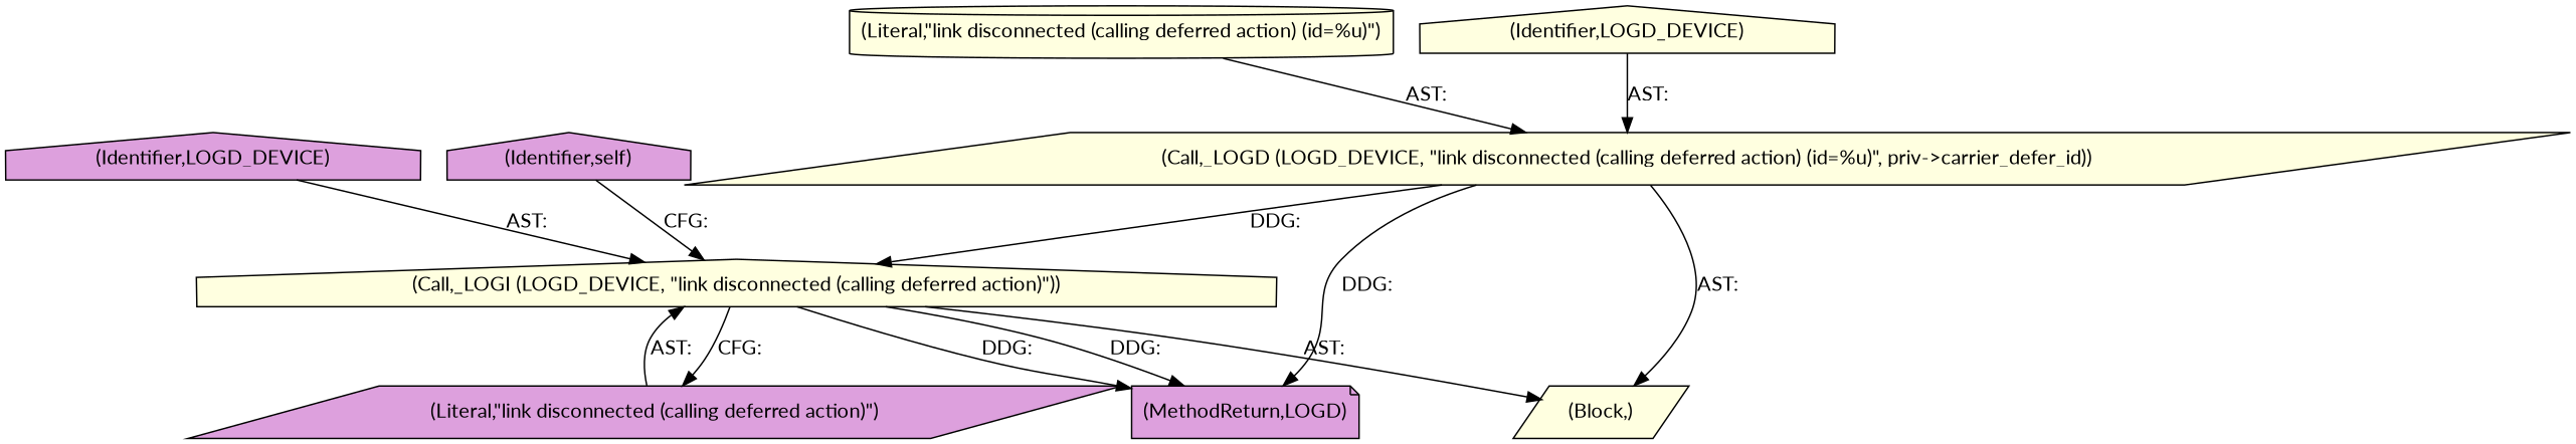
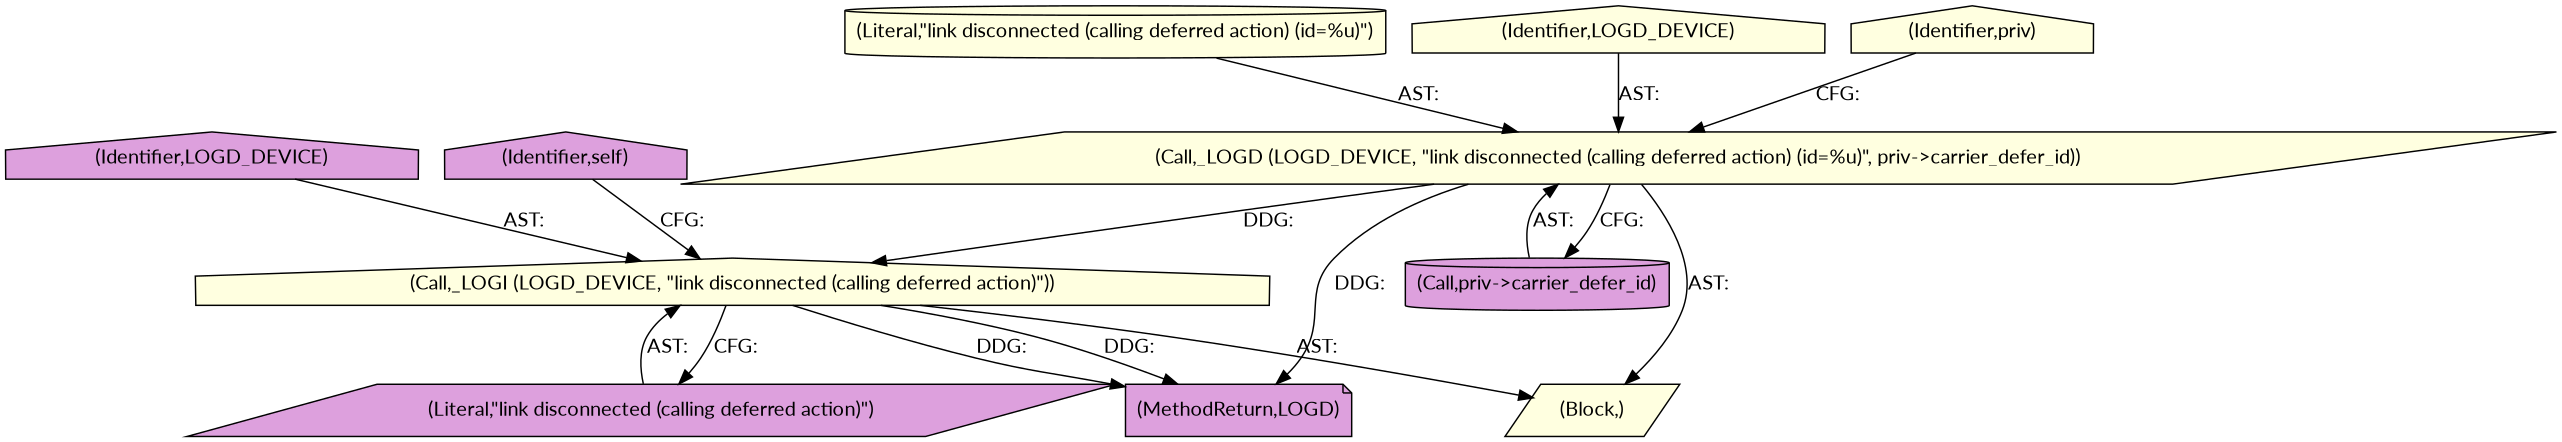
  digraph {
    fontname=Lato
    node [fillcolor=lightyellow fontname=Lato shape=house style=filled]
    edge [fontname=Lato]
    n1 [label="(Call,_LOGD (LOGD_DEVICE, \"link disconnected (calling deferred action) (id=%u)\", priv->carrier_defer_id))" shape=parallelogram]
    n2 [label="(Call,_LOGI (LOGD_DEVICE, \"link disconnected (calling deferred action)\"))"]
    n3 [label="(Block,)" shape=parallelogram]
    n4 [fillcolor=plum label="(MethodReturn,LOGD)" shape=note]
+   n5 [fillcolor=plum label="(Call,priv->carrier_defer_id)" shape=cylinder]
    n6 [fillcolor=plum label="(Literal,\"link disconnected (calling deferred action)\")" shape=parallelogram]
    n7 [fillcolor=plum label="(Identifier,self)"]
    n8 [label="(Literal,\"link disconnected (calling deferred action) (id=%u)\")" shape=cylinder]
    n9 [label="(Identifier,LOGD_DEVICE)"]
    n10 [fillcolor=plum label="(Identifier,LOGD_DEVICE)"]
+   n11 [label="(Identifier,priv)"]
    n1 -> n2 [label="DDG: "]
    n1 -> n3 [label="AST: "]
    n1 -> n4 [label="DDG: "]
+   n1 -> n5 [label="CFG: "]
    n2 -> n3 [label="AST: "]
    n2 -> n4 [label="DDG: "]
    n2 -> n4 [label="DDG: "]
    n2 -> n6 [label="CFG: "]
+   n5 -> n1 [label="AST: "]
    n6 -> n2 [label="AST: "]
    n7 -> n2 [label="CFG: "]
    n8 -> n1 [label="AST: "]
    n9 -> n1 [label="AST: "]
    n10 -> n2 [label="AST: "]
+   n11 -> n1 [label="CFG: "]
  }
